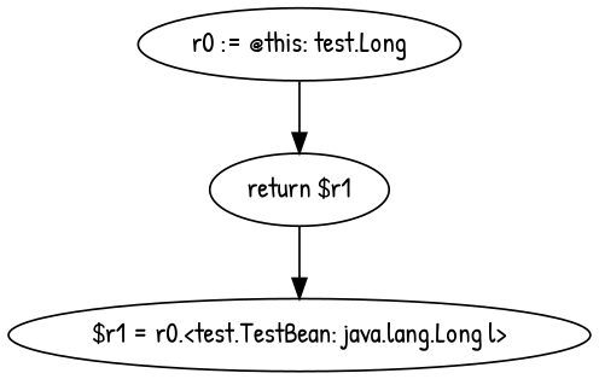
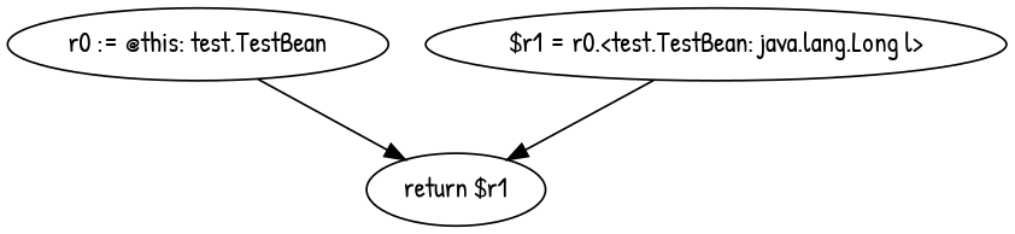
  digraph {
    fontname="Patrick Hand"
    node [fontname="Patrick Hand"]
    edge [fontname="Patrick Hand"]
-   "r0 := @this: test.TestBean" [label="r0 := @this: test.Long"]
+   "r0 := @this: test.TestBean"
    "return $r1"
    "$r1 = r0.<test.TestBean: java.lang.Long l>"
    "r0 := @this: test.TestBean" -> "return $r1"
-   "return $r1" -> "$r1 = r0.<test.TestBean: java.lang.Long l>"
+   "$r1 = r0.<test.TestBean: java.lang.Long l>" -> "return $r1"
  }
